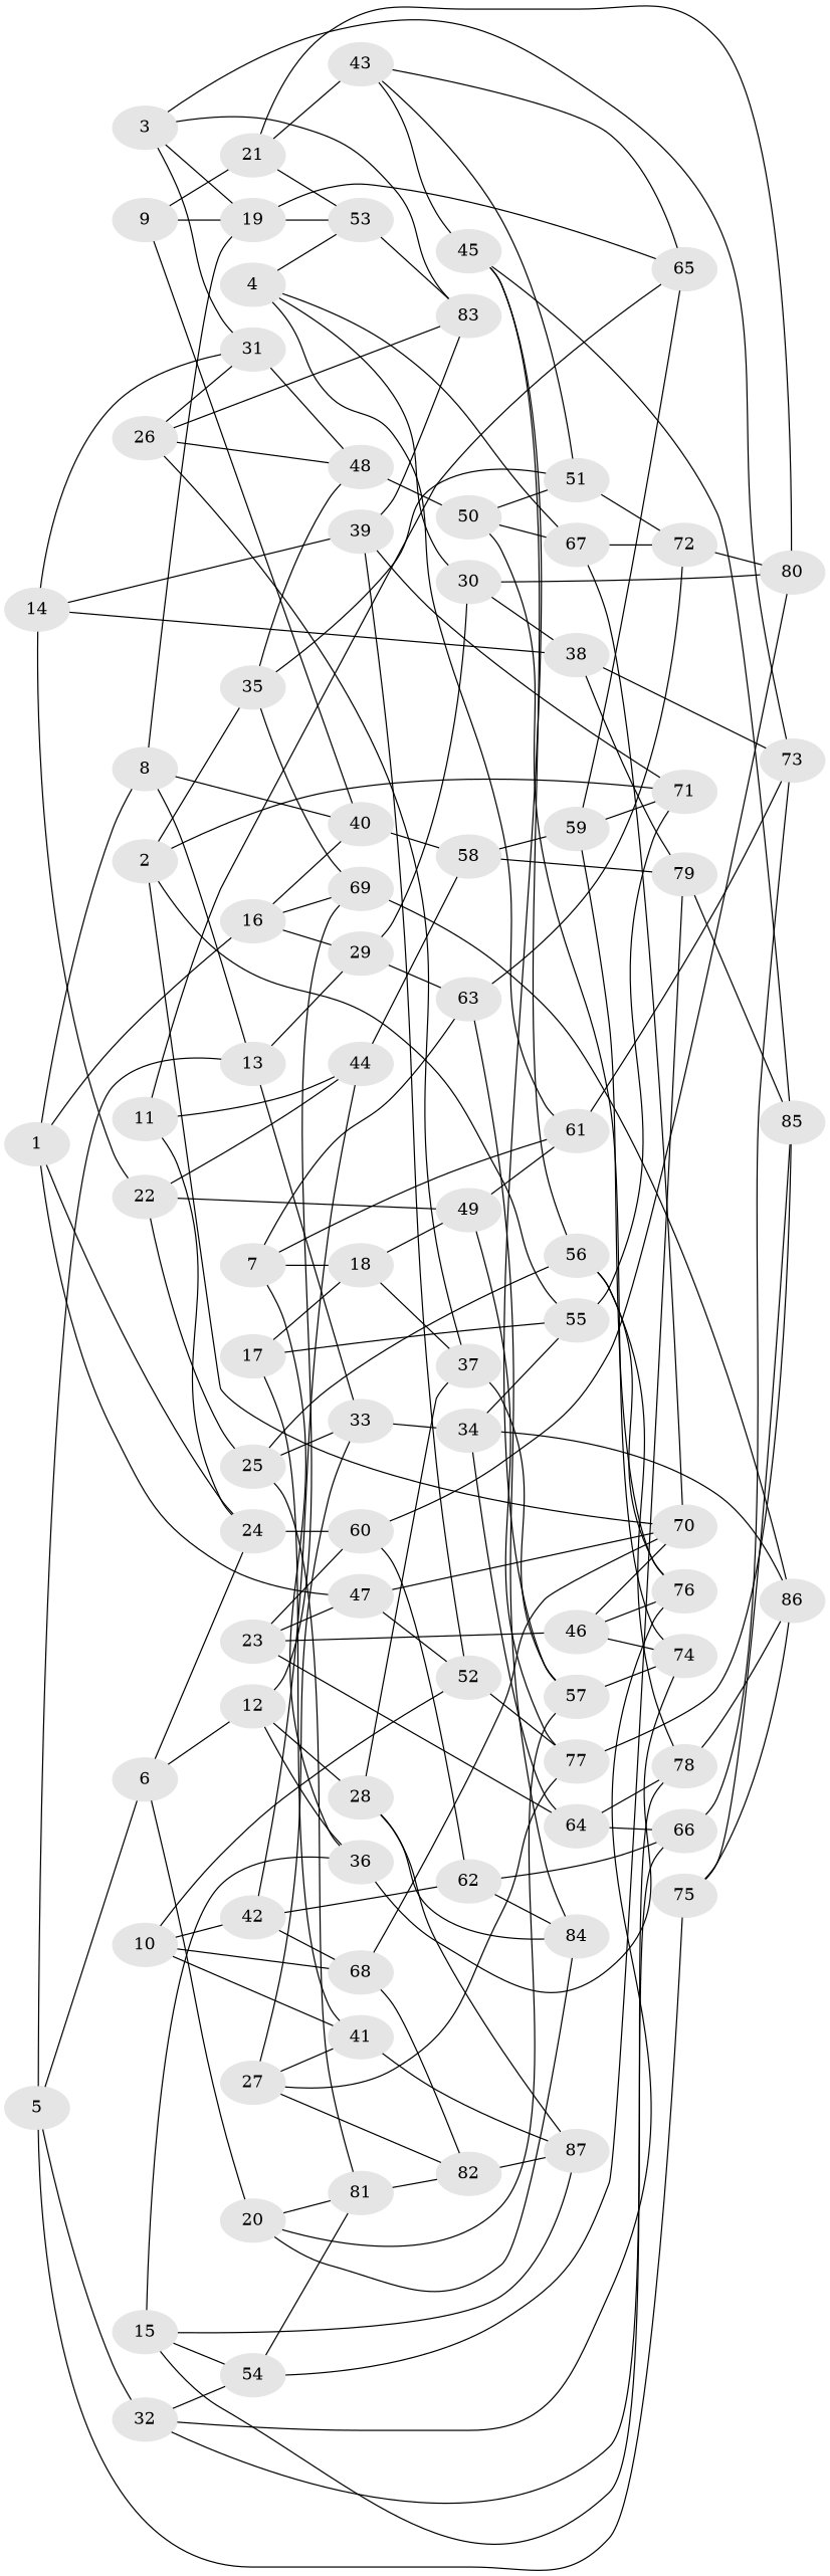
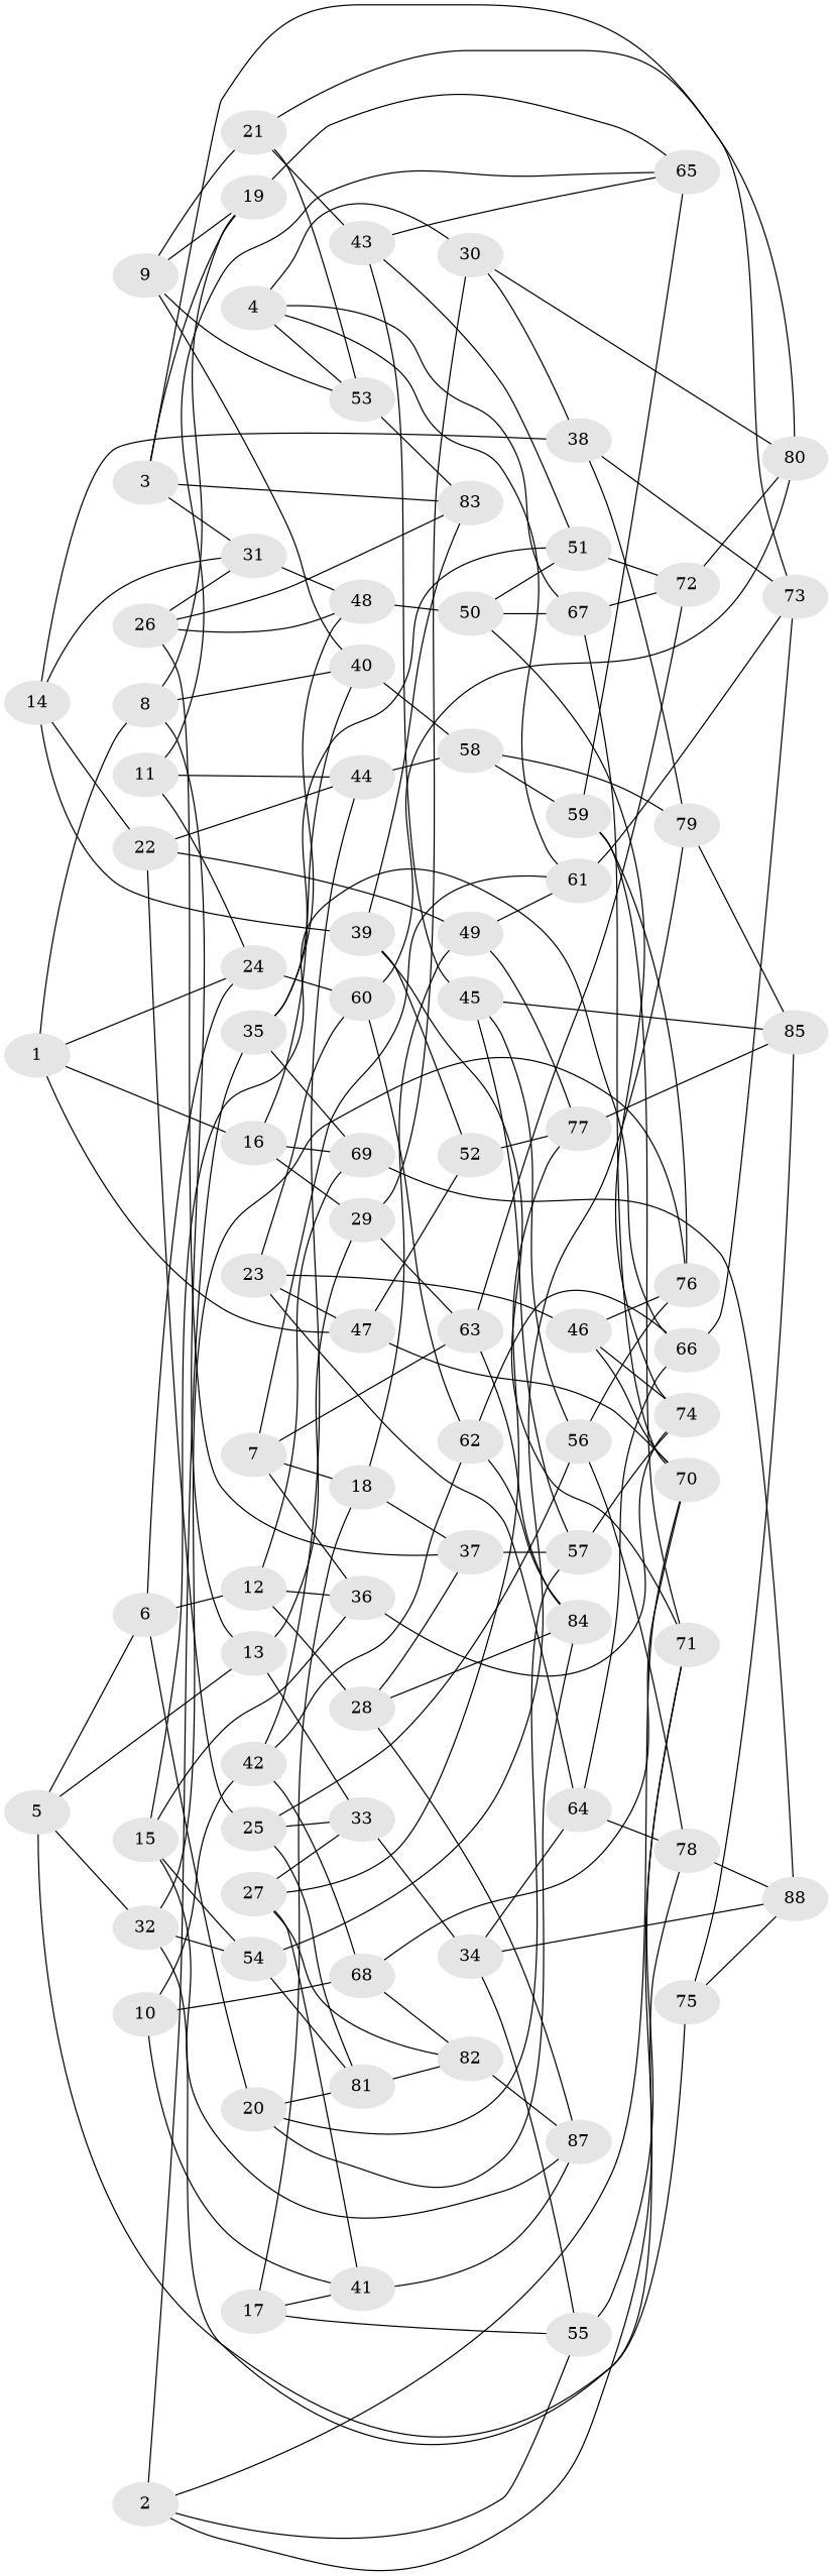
  graph {
    fontname="DejaVu Serif"
    rankdir=LR
    node [color=gray90 fontname="DejaVu Serif" style=filled]
    edge [fontname="DejaVu Serif"]
    1
    8
    16
    24
    47
    19
    13
    40
    69
    29
    60
    70
    52
    2
    35
    55
    71
    48
    51
    3
    31
    73
    83
    65
    4
    30
    53
    61
    67
    38
    80
    72
    5
    6
    32
    75
    12
    20
    33
    54
    76
    78
-   86
+   86 [label=88]
    85
    36
    28
    57
    81
    84
    7
    18
    63
    37
    49
    74
    58
    9
    21
    43
    10
    41
    42
    68
    87
    44
    62
    77
    82
    11
    17
    34
    14
    22
    39
    25
    79
    15
    66
    45
    56
    23
    46
    64
    26
    50
    27
    59
    1 -- 8
    1 -- 16
    1 -- 24
    1 -- 47
    8 -- 19
    8 -- 13
    8 -- 40
    16 -- 40
    16 -- 69
    16 -- 29
    24 -- 60
    47 -- 70
    47 -- 52
    19 -- 65
    13 -- 29
    13 -- 33
    40 -- 58
    69 -- 86
    29 -- 30
    29 -- 63
    60 -- 80
    60 -- 62
    52 -- 77
    2 -- 70
    2 -- 35
    2 -- 55
    2 -- 71
    35 -- 69
    35 -- 48
    35 -- 51
    55 -- 71
    48 -- 50
    51 -- 72
    3 -- 19
    3 -- 31
    3 -- 73
    3 -- 83
    31 -- 48
    4 -- 30
    4 -- 53
    4 -- 61
    4 -- 67
    30 -- 38
    30 -- 80
    53 -- 83
    61 -- 73
    67 -- 70
    67 -- 72
    38 -- 73
    38 -- 79
    72 -- 80
    5 -- 13
    5 -- 6
    5 -- 32
    5 -- 75
    6 -- 24
    6 -- 12
    6 -- 20
    32 -- 54
    32 -- 76
    32 -- 78
    75 -- 86
    75 -- 85
    12 -- 69
    12 -- 36
    12 -- 28
    20 -- 57
    20 -- 81
    20 -- 84
    33 -- 34
    54 -- 81
    54 -- 79
    78 -- 86
    36 -- 74
    28 -- 84
    28 -- 37
    28 -- 87
    57 -- 74
    81 -- 82
    7 -- 61
    7 -- 36
    7 -- 18
    7 -- 63
    18 -- 37
    18 -- 49
    63 -- 72
    63 -- 84
    37 -- 57
    49 -- 61
    49 -- 77
    58 -- 79
    58 -- 59
    9 -- 19
    9 -- 40
-   19 -- 53
+   9 -- 53
    9 -- 21
    21 -- 53
    21 -- 80
    21 -- 43
    43 -- 51
    43 -- 65
    43 -- 45
-   10 -- 52
    10 -- 41
    10 -- 42
    10 -- 68
    41 -- 87
    42 -- 68
    42 -- 44
    42 -- 62
    68 -- 70
    68 -- 82
    44 -- 58
    62 -- 84
    62 -- 66
    77 -- 85
    82 -- 87
    11 -- 24
    11 -- 65
    11 -- 44
    17 -- 55
    17 -- 18
    17 -- 41
    34 -- 55
    34 -- 86
    34 -- 64
    14 -- 31
    14 -- 38
    14 -- 22
    14 -- 39
    22 -- 49
    22 -- 44
    22 -- 25
    39 -- 52
    39 -- 71
    39 -- 83
    25 -- 33
    25 -- 81
    25 -- 56
    79 -- 85
    15 -- 54
    15 -- 36
    15 -- 87
    15 -- 66
    66 -- 73
    45 -- 85
    45 -- 57
    45 -- 56
    56 -- 76
    56 -- 78
    23 -- 47
    23 -- 60
    23 -- 46
    23 -- 64
    46 -- 70
    46 -- 76
    46 -- 74
    64 -- 78
    64 -- 66
    26 -- 48
    26 -- 31
    26 -- 83
    26 -- 37
    50 -- 51
    50 -- 67
    50 -- 74
    27 -- 33
    27 -- 41
    27 -- 77
    27 -- 82
    59 -- 71
    59 -- 65
    59 -- 76
  }
